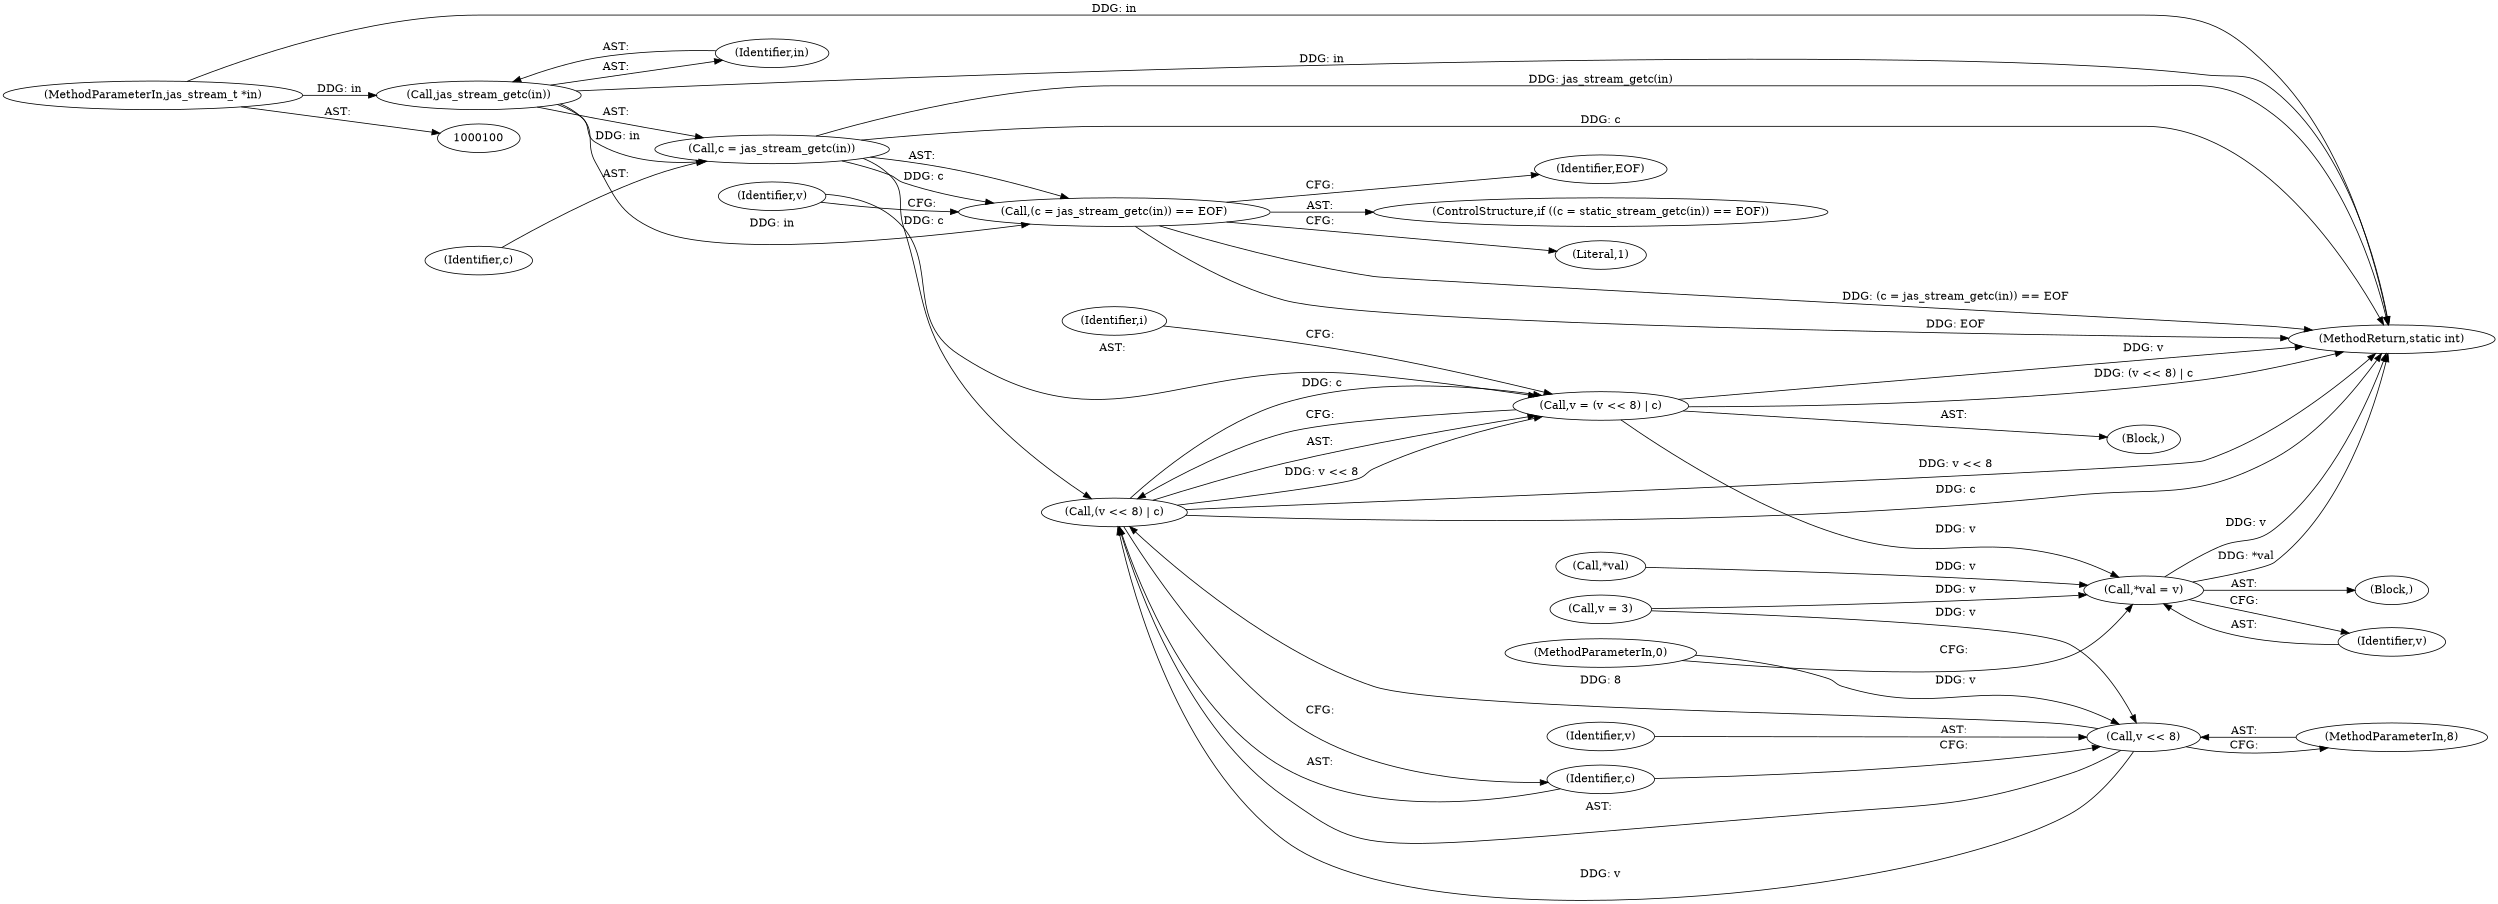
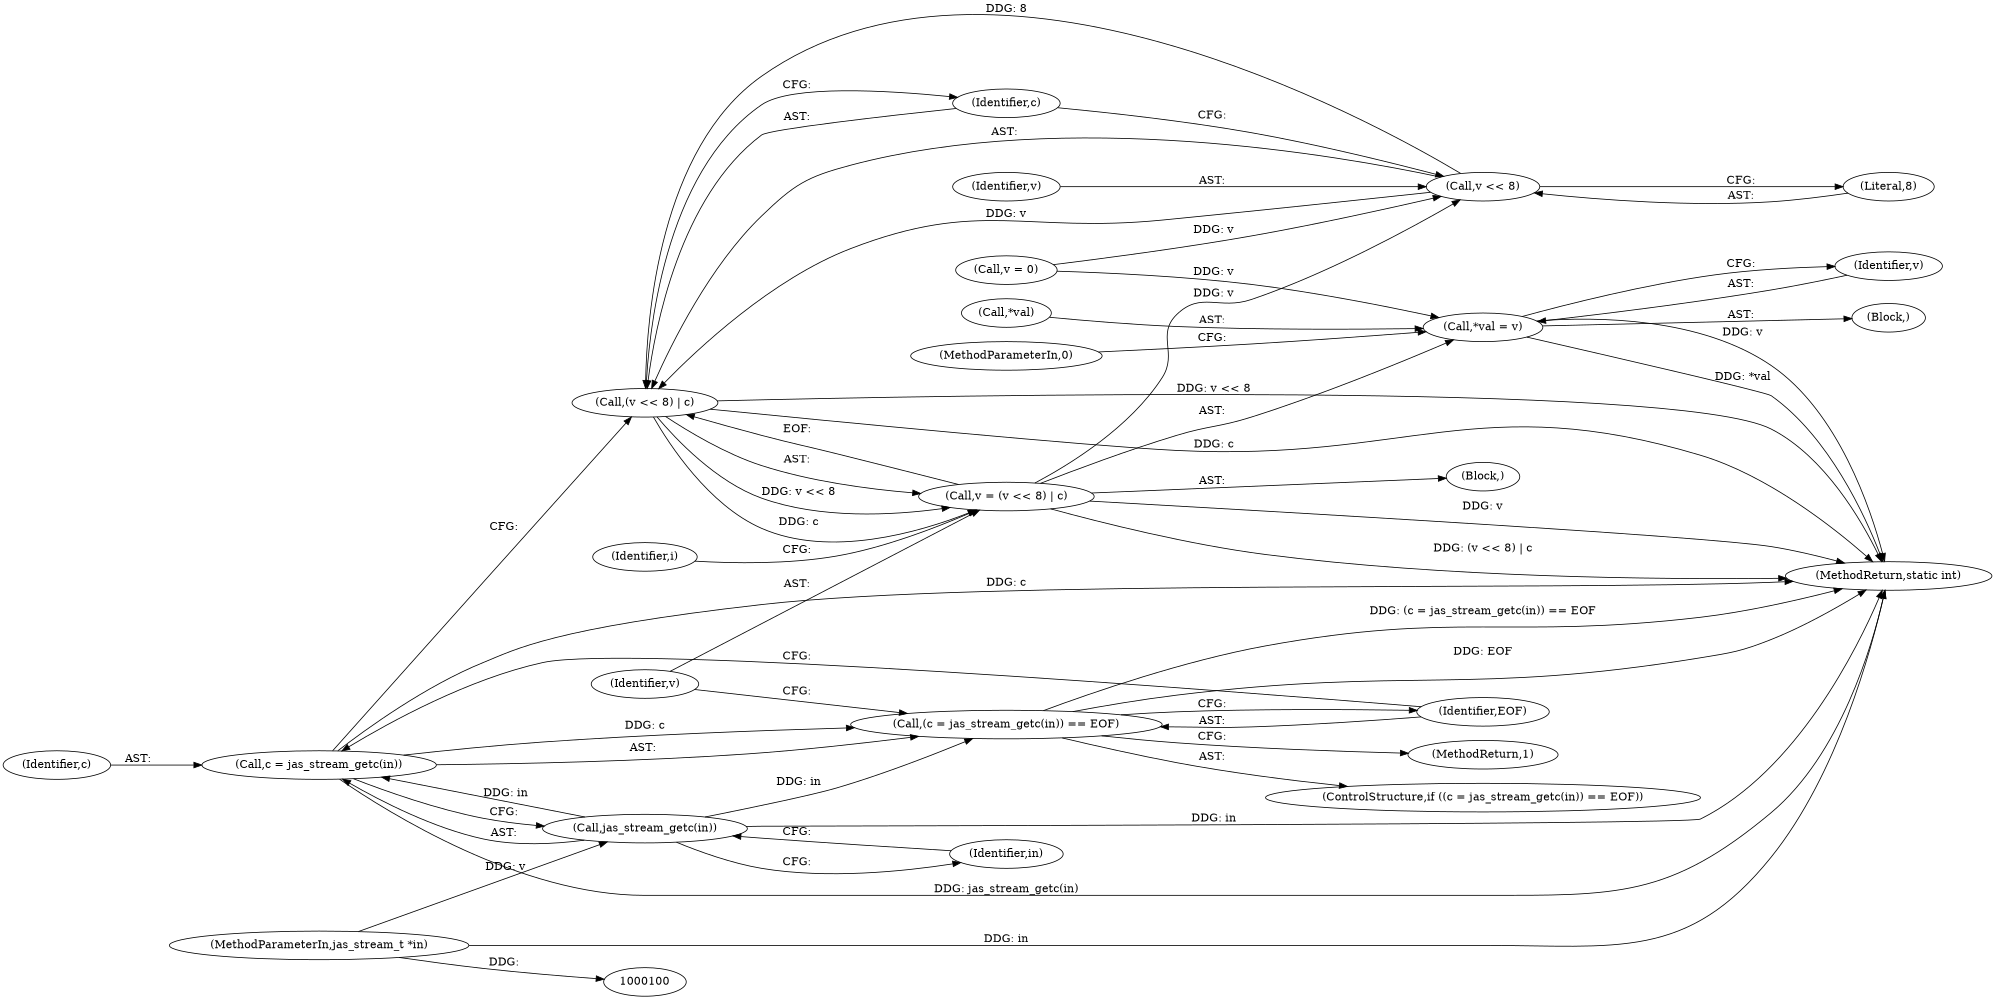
  digraph {
    rankdir=LR
    n1 [label="(Call,c = jas_stream_getc(in))"]
    n2 [label="(Call,jas_stream_getc(in))"]
    n3 [label="(Call,(c = jas_stream_getc(in)) == EOF)"]
    n4 [label="(Call,(v << 8) | c)"]
    n5 [label="(MethodReturn,static int)"]
    n6 [label="(Identifier,in)"]
    n7 [label="(Identifier,EOF)"]
-   n8 [label="(ControlStructure,if ((c = static_stream_getc(in)) == EOF))"]
-   n9 [label="(Literal,1)"]
+   n8 [label="(ControlStructure,if ((c = jas_stream_getc(in)) == EOF))"]
+   n9 [label="(MethodReturn,1)"]
    n10 [label="(Call,v = (v << 8) | c)"]
    n11 [label="(Identifier,c)"]
    n12 [label="(MethodParameterIn,jas_stream_t *in)"]
    1000100
    n14 [label="(Call,v << 8)"]
    n15 [label="(Call,*val = v)"]
    n16 [label="(Block,)"]
-   n17 [label="(MethodParameterIn,8)"]
+   n17 [label="(Literal,8)"]
    n18 [label="(Identifier,v)"]
    n19 [label="(Block,)"]
    n20 [label="(Identifier,i)"]
-   n21 [label="(Call,v = 3)"]
+   n21 [label="(Call,v = 0)"]
    n22 [label="(Identifier,v)"]
    n23 [label="(Identifier,v)"]
    n24 [label="(Call,*val)"]
    n25 [label="(MethodParameterIn,0)"]
    n26 [label="(Identifier,c)"]
+   n1 -> n2 [label="CFG: "]
    n1 -> n3 [label="AST: "]
    n1 -> n3 [label="DDG: c"]
-   n1 -> n4 [label="DDG: c"]
+   n1 -> n4 [label="CFG: "]
    n1 -> n5 [label="DDG: jas_stream_getc(in)"]
    n1 -> n5 [label="DDG: c"]
    n2 -> n1 [label="AST: "]
    n2 -> n1 [label="DDG: in"]
    n2 -> n3 [label="DDG: in"]
    n2 -> n5 [label="DDG: in"]
-   n2 -> n6 [label="AST: "]
+   n2 -> n6 [label="CFG: "]
    n3 -> n5 [label="DDG: EOF"]
    n3 -> n5 [label="DDG: (c = jas_stream_getc(in)) == EOF"]
    n3 -> n7 [label="CFG: "]
    n3 -> n8 [label="AST: "]
    n3 -> n9 [label="CFG: "]
    n4 -> n5 [label="DDG: v << 8"]
    n4 -> n5 [label="DDG: c"]
    n4 -> n10 [label="AST: "]
    n4 -> n10 [label="DDG: v << 8"]
    n4 -> n10 [label="DDG: c"]
    n4 -> n11 [label="CFG: "]
-   n6 -> n2 [label="AST: "]
-   n10 -> n4 [label="CFG: "]
+   n6 -> n2 [label="CFG: "]
+   n7 -> n1 [label="CFG: "]
+   n7 -> n3 [label="AST: "]
+   n10 -> n4 [label="EOF: "]
    n10 -> n5 [label="DDG: v"]
    n10 -> n5 [label="DDG: (v << 8) | c"]
-   n25 -> n14 [label="DDG: v"]
-   n10 -> n15 [label="DDG: v"]
+   n10 -> n14 [label="DDG: v"]
+   n10 -> n15 [label="AST: "]
    n10 -> n16 [label="AST: "]
    n11 -> n4 [label="AST: "]
    n11 -> n14 [label="CFG: "]
-   n12 -> n2 [label="DDG: in"]
+   n12 -> n2 [label="DDG: v"]
    n12 -> n5 [label="DDG: in"]
-   n12 -> 1000100 [label="AST: "]
+   n12 -> 1000100 [label="DDG: "]
    n14 -> n4 [label="AST: "]
    n14 -> n4 [label="DDG: v"]
    n14 -> n4 [label="DDG: 8"]
    n14 -> n17 [label="CFG: "]
    n15 -> n5 [label="DDG: v"]
    n15 -> n5 [label="DDG: *val"]
    n15 -> n18 [label="CFG: "]
    n15 -> n19 [label="AST: "]
    n17 -> n14 [label="AST: "]
    n18 -> n15 [label="AST: "]
    n20 -> n10 [label="CFG: "]
    n21 -> n14 [label="DDG: v"]
    n21 -> n15 [label="DDG: v"]
    n22 -> n14 [label="AST: "]
    n23 -> n3 [label="CFG: "]
    n23 -> n10 [label="AST: "]
-   n24 -> n15 [label="DDG: v"]
+   n24 -> n15 [label="AST: "]
    n25 -> n15 [label="CFG: "]
    n26 -> n1 [label="AST: "]
  }
